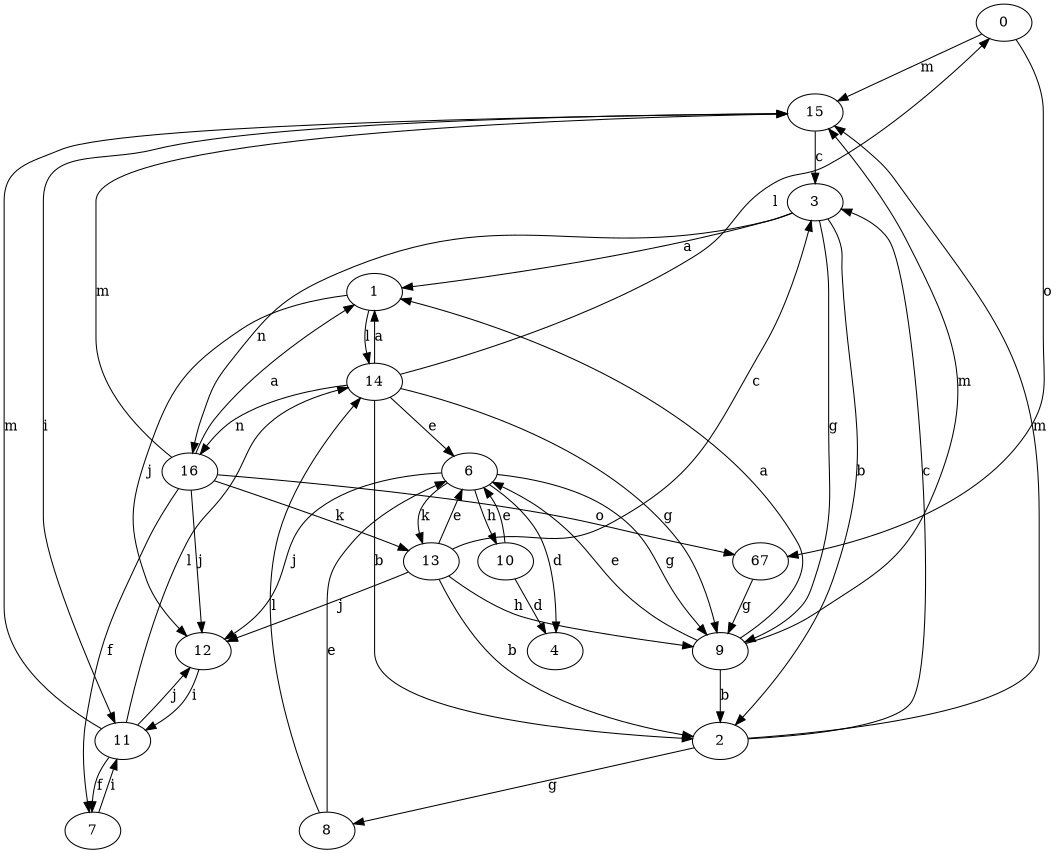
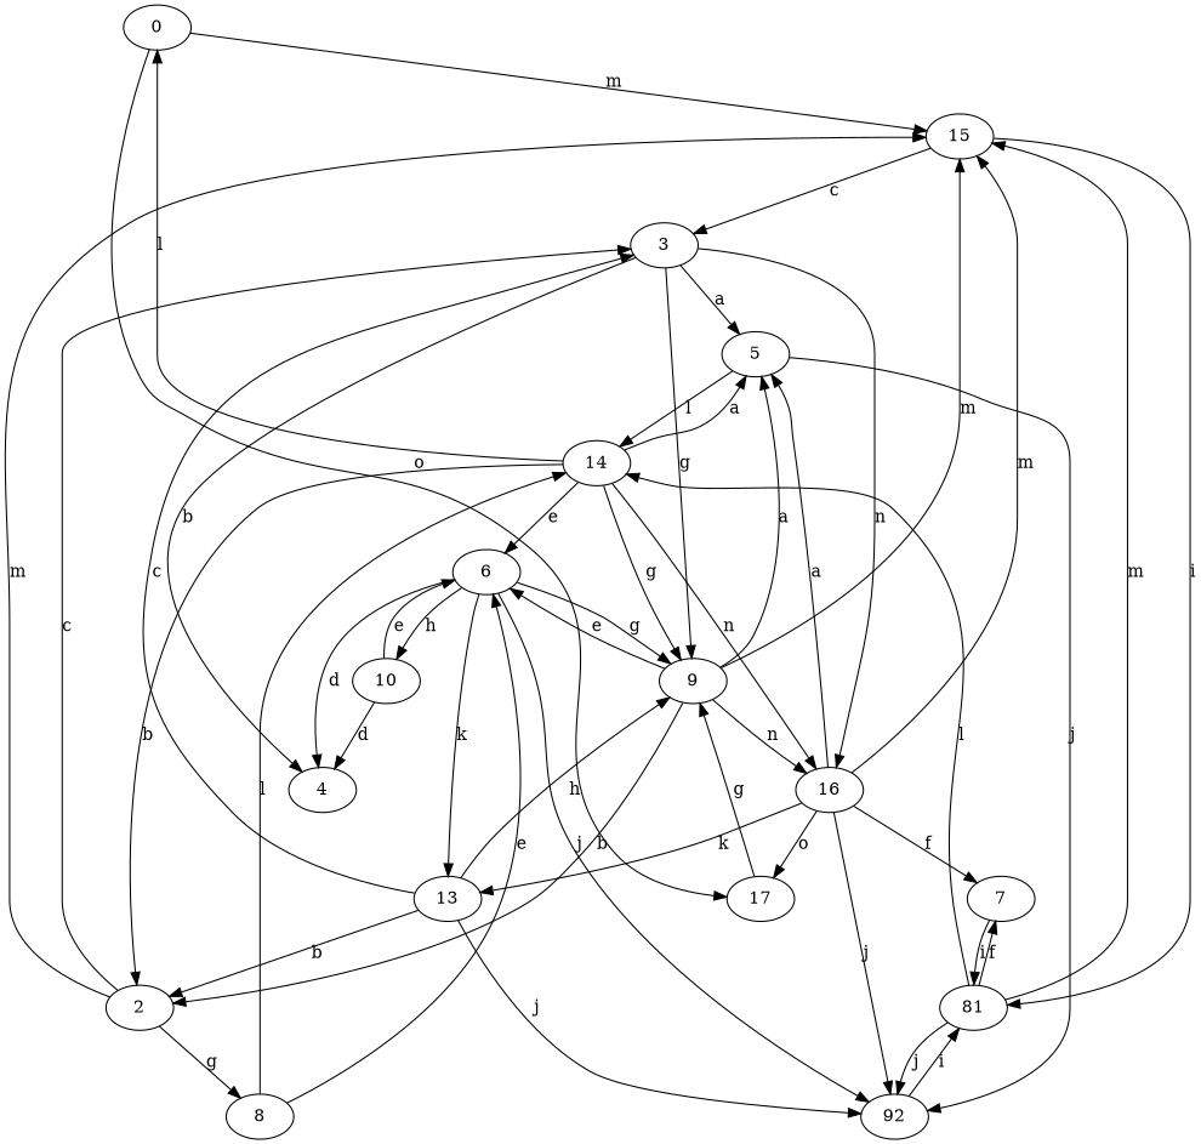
  strict digraph {
    0
    15
-   17 [label=67]
+   17
    14
-   1
+   1 [label=5]
    2
    9
    16
    6
    3
-   11
-   12
+   11 [label=81]
+   12 [label=92]
    8
    13
    7
    10
    4
    0 -> 15 [label=m]
    0 -> 17 [label=o]
    15 -> 3 [label=c]
    15 -> 11 [label=i]
    17 -> 9 [label=g]
    14 -> 0 [label=l]
    14 -> 1 [label=a]
    14 -> 2 [label=b]
    14 -> 9 [label=g]
    14 -> 16 [label=n]
    14 -> 6 [label=e]
    1 -> 14 [label=l]
    1 -> 12 [label=j]
    2 -> 15 [label=m]
    2 -> 3 [label=c]
    2 -> 8 [label=g]
    9 -> 15 [label=m]
    9 -> 1 [label=a]
    9 -> 2 [label=b]
+   9 -> 16 [label=n]
    9 -> 6 [label=e]
    16 -> 15 [label=m]
    16 -> 17 [label=o]
    16 -> 1 [label=a]
    16 -> 12 [label=j]
    16 -> 13 [label=k]
    16 -> 7 [label=f]
    6 -> 9 [label=g]
    6 -> 12 [label=j]
    6 -> 13 [label=k]
    6 -> 10 [label=h]
    6 -> 4 [label=d]
    3 -> 1 [label=a]
-   3 -> 2 [label=b]
+   3 -> 4 [label=b]
    3 -> 9 [label=g]
    3 -> 16 [label=n]
    11 -> 15 [label=m]
    11 -> 14 [label=l]
    11 -> 12 [label=j]
    11 -> 7 [label=f]
    12 -> 11 [label=i]
    8 -> 14 [label=l]
    8 -> 6 [label=e]
    13 -> 2 [label=b]
    13 -> 9 [label=h]
-   13 -> 6 [label=e]
    13 -> 3 [label=c]
    13 -> 12 [label=j]
    7 -> 11 [label=i]
    10 -> 6 [label=e]
    10 -> 4 [label=d]
  }
